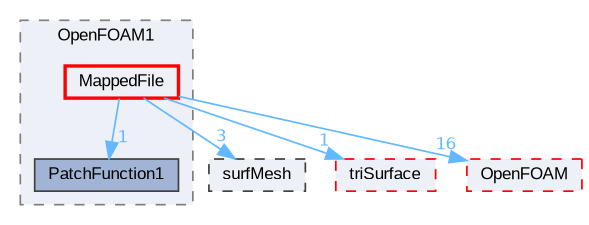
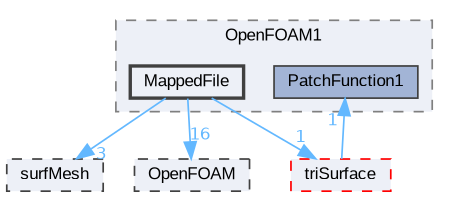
  digraph {
    compound=true
    fontname="Liberation Sans"
    node [color=grey25 fillcolor="#edf0f7" fontname="Liberation Sans" fontsize=10 shape=box style="filled,dashed"]
    edge [color=steelblue1 fontcolor=steelblue1 fontname="Liberation Sans" fontsize=10 headlabel=1 labeldistance=1.5 labelfontname=Helvetica labelfontsize=10]
    n1 [fillcolor="#a2b4d6" height=0.2 label=PatchFunction1 style=filled width=0.4]
-   n2 [color=red height=0.2 label=MappedFile style="filled,bold" width=0.4]
+   n2 [height=0.2 label=MappedFile style="filled,bold" width=0.4]
    n3 [height=0.2 label=surfMesh width=0.4]
    n4 [color=red height=0.2 label=triSurface width=0.4]
-   n5 [color=red height=0.2 label=OpenFOAM width=0.4]
+   n5 [height=0.2 label=OpenFOAM width=0.4]
    subgraph cluster_1 {
      bgcolor="#edf0f7"
      fontsize=10
      label=OpenFOAM1
      pencolor=grey50
      style="filled,dashed"
      n1
      n2
    }
-   n2 -> n1
+   n4 -> n1
    n2 -> n3 [headlabel=3]
    n2 -> n4
    n2 -> n5 [headlabel=16]
  }
